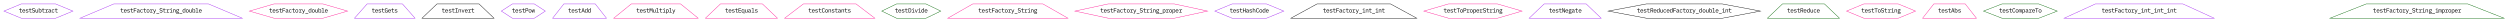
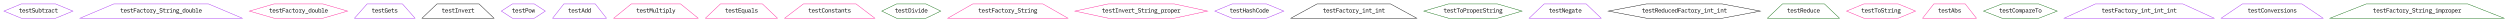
  digraph {
    fontname="IBM Plex Mono"
    node [color=purple shape=trapezium fontname="IBM Plex Mono"]
    testSubtract [shape=hexagon]
    testFactory_String_double
    testFactory_double [color=deeppink shape=hexagon]
    testGets
    testInvert [color=black]
    testPow [shape=hexagon]
    testAdd
    testMultiply [color=deeppink]
    testEquals [color=deeppink]
    testConstants [color=deeppink]
    testDivide [color=darkgreen shape=hexagon]
    testFactory_String [color=deeppink]
-   testFactory_String_proper [color=deeppink shape=hexagon]
+   testFactory_String_proper [color=deeppink shape=hexagon label=testInvert_String_proper]
    testHashCode [shape=hexagon]
    testFactory_int_int [color=black]
-   testToProperString [color=deeppink shape=hexagon]
+   testToProperString [color=darkgreen shape=hexagon]
    testNegate
-   testReducedFactory_int_int [color=black shape=hexagon label=testReducedFactory_double_int]
+   testReducedFactory_int_int [color=black shape=hexagon]
    testReduce [color=darkgreen]
    testToString [color=deeppink shape=hexagon]
    testAbs [color=deeppink]
    testCompareTo [color=darkgreen shape=hexagon]
    testFactory_int_int_int
+   testConversions
    testFactory_String_improper [color=darkgreen]
  }
